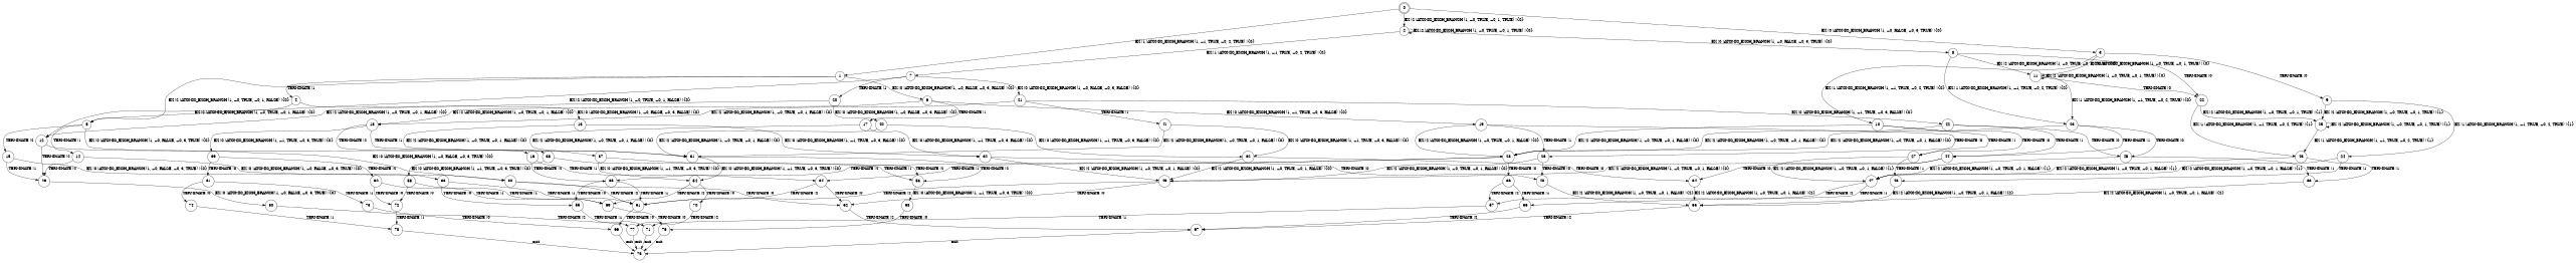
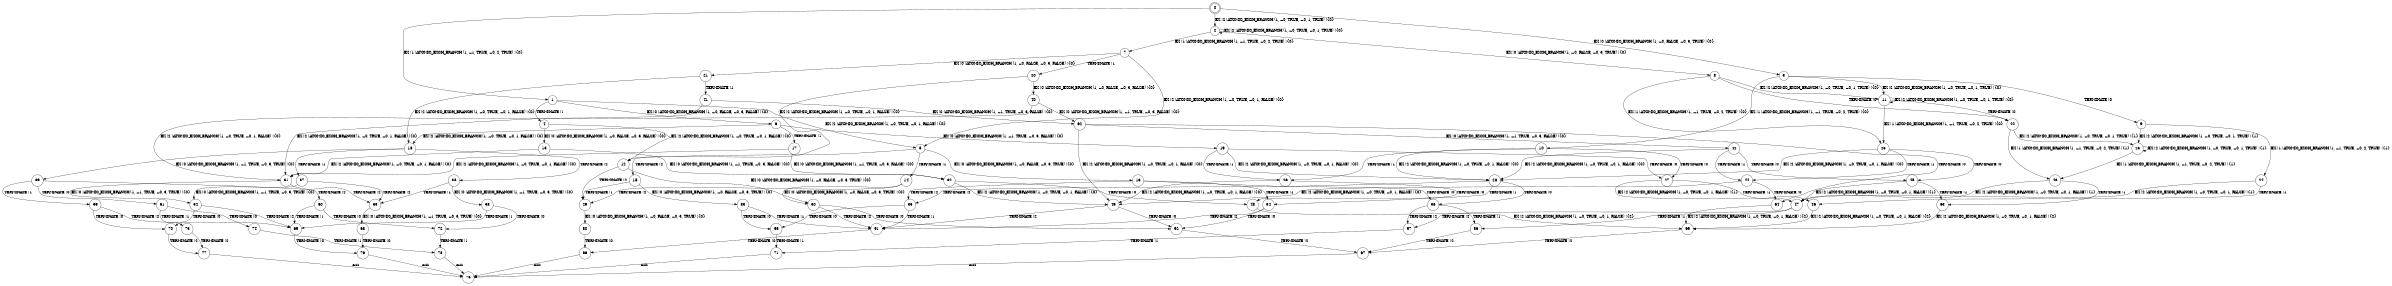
  digraph {
    node [shape=circle]
    0 [peripheries=2]
    1
    2
    3
    4
    5
    6
    7
    8
    9
    10
    11
    12
    13
    14
    15
    16
    17
    18
    19
    20
    21
    22
    23
    24
    25
    26
    27
    28
    29
    30
    31
    32
    33
    34
    35
    36
    37
    38
    39
    40
    41
    42
    43
    44
    45
    46
    47
    48
    49
    50
    51
    52
    53
    54
    55
    56
    57
    58
+   59
    60
    61
    62
    63
    64
    65
    66
    67
    68
    69
    70
    71
    72
    73
    74
    75
    76
    77
    78
    0 -> 1 [label="EX !1 !ATOMIC_EXCH_BRANCH (1, +1, TRUE, +0, 2, TRUE) !{0}"]
    0 -> 2 [label="EX !2 !ATOMIC_EXCH_BRANCH (1, +0, TRUE, +0, 1, TRUE) !{0}"]
    0 -> 3 [label="EX !0 !ATOMIC_EXCH_BRANCH (1, +0, FALSE, +0, 3, TRUE) !{0}"]
    1 -> 4 [label="TERMINATE !1"]
    1 -> 5 [label="EX !2 !ATOMIC_EXCH_BRANCH (1, +0, TRUE, +0, 1, FALSE) !{0}"]
    1 -> 6 [label="EX !0 !ATOMIC_EXCH_BRANCH (1, +0, FALSE, +0, 3, FALSE) !{0}"]
    2 -> 2 [label="EX !2 !ATOMIC_EXCH_BRANCH (1, +0, TRUE, +0, 1, TRUE) !{0}"]
    2 -> 7 [label="EX !1 !ATOMIC_EXCH_BRANCH (1, +1, TRUE, +0, 2, TRUE) !{0}"]
    2 -> 8 [label="EX !0 !ATOMIC_EXCH_BRANCH (1, +0, FALSE, +0, 3, TRUE) !{0}"]
    3 -> 9 [label="TERMINATE !0"]
    3 -> 10 [label="EX !1 !ATOMIC_EXCH_BRANCH (1, +1, TRUE, +0, 2, TRUE) !{0}"]
    3 -> 11 [label="EX !2 !ATOMIC_EXCH_BRANCH (1, +0, TRUE, +0, 1, TRUE) !{0}"]
    4 -> 12 [label="EX !2 !ATOMIC_EXCH_BRANCH (1, +0, TRUE, +0, 1, FALSE) !{0}"]
    4 -> 13 [label="EX !0 !ATOMIC_EXCH_BRANCH (1, +0, FALSE, +0, 3, FALSE) !{0}"]
    5 -> 14 [label="TERMINATE !1"]
    5 -> 15 [label="TERMINATE !2"]
    5 -> 16 [label="EX !0 !ATOMIC_EXCH_BRANCH (1, +0, FALSE, +0, 3, TRUE) !{0}"]
    6 -> 17 [label="TERMINATE !1"]
    6 -> 18 [label="EX !2 !ATOMIC_EXCH_BRANCH (1, +0, TRUE, +0, 1, FALSE) !{0}"]
    6 -> 19 [label="EX !0 !ATOMIC_EXCH_BRANCH (1, +1, TRUE, +0, 3, FALSE) !{0}"]
    7 -> 5 [label="EX !2 !ATOMIC_EXCH_BRANCH (1, +0, TRUE, +0, 1, FALSE) !{0}"]
    7 -> 20 [label="TERMINATE !1"]
    7 -> 21 [label="EX !0 !ATOMIC_EXCH_BRANCH (1, +0, FALSE, +0, 3, FALSE) !{0}"]
    8 -> 11 [label="EX !2 !ATOMIC_EXCH_BRANCH (1, +0, TRUE, +0, 1, TRUE) !{0}"]
    8 -> 22 [label="TERMINATE !0"]
    8 -> 23 [label="EX !1 !ATOMIC_EXCH_BRANCH (1, +1, TRUE, +0, 2, TRUE) !{0}"]
    9 -> 24 [label="EX !1 !ATOMIC_EXCH_BRANCH (1, +1, TRUE, +0, 2, TRUE) !{1}"]
    9 -> 25 [label="EX !2 !ATOMIC_EXCH_BRANCH (1, +0, TRUE, +0, 1, TRUE) !{1}"]
    10 -> 26 [label="TERMINATE !1"]
    10 -> 27 [label="TERMINATE !0"]
    10 -> 28 [label="EX !2 !ATOMIC_EXCH_BRANCH (1, +0, TRUE, +0, 1, FALSE) !{0}"]
    11 -> 11 [label="EX !2 !ATOMIC_EXCH_BRANCH (1, +0, TRUE, +0, 1, TRUE) !{0}"]
    11 -> 22 [label="TERMINATE !0"]
    11 -> 23 [label="EX !1 !ATOMIC_EXCH_BRANCH (1, +1, TRUE, +0, 2, TRUE) !{0}"]
    12 -> 29 [label="TERMINATE !2"]
    12 -> 30 [label="EX !0 !ATOMIC_EXCH_BRANCH (1, +0, FALSE, +0, 3, TRUE) !{0}"]
    13 -> 31 [label="EX !2 !ATOMIC_EXCH_BRANCH (1, +0, TRUE, +0, 1, FALSE) !{0}"]
    13 -> 32 [label="EX !0 !ATOMIC_EXCH_BRANCH (1, +1, TRUE, +0, 3, FALSE) !{0}"]
    14 -> 29 [label="TERMINATE !2"]
    14 -> 30 [label="EX !0 !ATOMIC_EXCH_BRANCH (1, +0, FALSE, +0, 3, TRUE) !{0}"]
    15 -> 29 [label="TERMINATE !1"]
    15 -> 33 [label="EX !0 !ATOMIC_EXCH_BRANCH (1, +0, FALSE, +0, 3, TRUE) !{0}"]
    16 -> 34 [label="TERMINATE !1"]
    16 -> 35 [label="TERMINATE !2"]
+   16 -> 36 [label="TERMINATE !0"]
    17 -> 31 [label="EX !2 !ATOMIC_EXCH_BRANCH (1, +0, TRUE, +0, 1, FALSE) !{0}"]
    17 -> 32 [label="EX !0 !ATOMIC_EXCH_BRANCH (1, +1, TRUE, +0, 3, FALSE) !{0}"]
    18 -> 37 [label="TERMINATE !1"]
    18 -> 38 [label="TERMINATE !2"]
    18 -> 39 [label="EX !0 !ATOMIC_EXCH_BRANCH (1, +1, TRUE, +0, 3, TRUE) !{0}"]
    19 -> 26 [label="TERMINATE !1"]
    19 -> 27 [label="TERMINATE !0"]
    19 -> 28 [label="EX !2 !ATOMIC_EXCH_BRANCH (1, +0, TRUE, +0, 1, FALSE) !{0}"]
    20 -> 12 [label="EX !2 !ATOMIC_EXCH_BRANCH (1, +0, TRUE, +0, 1, FALSE) !{0}"]
    20 -> 40 [label="EX !0 !ATOMIC_EXCH_BRANCH (1, +0, FALSE, +0, 3, FALSE) !{0}"]
    21 -> 18 [label="EX !2 !ATOMIC_EXCH_BRANCH (1, +0, TRUE, +0, 1, FALSE) !{0}"]
    21 -> 41 [label="TERMINATE !1"]
-   21 -> 42 [label="EX !0 !ATOMIC_EXCH_BRANCH (1, +1, TRUE, +0, 3, FALSE) !{0}"]
+   62 -> 42 [label="EX !0 !ATOMIC_EXCH_BRANCH (1, +1, TRUE, +0, 3, FALSE) !{0}"]
    22 -> 25 [label="EX !2 !ATOMIC_EXCH_BRANCH (1, +0, TRUE, +0, 1, TRUE) !{1}"]
    22 -> 43 [label="EX !1 !ATOMIC_EXCH_BRANCH (1, +1, TRUE, +0, 2, TRUE) !{1}"]
    23 -> 28 [label="EX !2 !ATOMIC_EXCH_BRANCH (1, +0, TRUE, +0, 1, FALSE) !{0}"]
    23 -> 44 [label="TERMINATE !1"]
    23 -> 45 [label="TERMINATE !0"]
    24 -> 46 [label="TERMINATE !1"]
    24 -> 47 [label="EX !2 !ATOMIC_EXCH_BRANCH (1, +0, TRUE, +0, 1, FALSE) !{1}"]
    25 -> 25 [label="EX !2 !ATOMIC_EXCH_BRANCH (1, +0, TRUE, +0, 1, TRUE) !{1}"]
    25 -> 43 [label="EX !1 !ATOMIC_EXCH_BRANCH (1, +1, TRUE, +0, 2, TRUE) !{1}"]
    26 -> 48 [label="TERMINATE !0"]
    26 -> 49 [label="EX !2 !ATOMIC_EXCH_BRANCH (1, +0, TRUE, +0, 1, FALSE) !{0}"]
    27 -> 46 [label="TERMINATE !1"]
    27 -> 47 [label="EX !2 !ATOMIC_EXCH_BRANCH (1, +0, TRUE, +0, 1, FALSE) !{1}"]
    28 -> 34 [label="TERMINATE !1"]
    28 -> 35 [label="TERMINATE !2"]
    28 -> 36 [label="TERMINATE !0"]
    29 -> 50 [label="EX !0 !ATOMIC_EXCH_BRANCH (1, +0, FALSE, +0, 3, TRUE) !{0}"]
    30 -> 51 [label="TERMINATE !2"]
    30 -> 52 [label="TERMINATE !0"]
    31 -> 53 [label="TERMINATE !2"]
    31 -> 54 [label="EX !0 !ATOMIC_EXCH_BRANCH (1, +1, TRUE, +0, 3, TRUE) !{0}"]
    32 -> 48 [label="TERMINATE !0"]
    32 -> 49 [label="EX !2 !ATOMIC_EXCH_BRANCH (1, +0, TRUE, +0, 1, FALSE) !{0}"]
    33 -> 51 [label="TERMINATE !1"]
    33 -> 55 [label="TERMINATE !0"]
    34 -> 51 [label="TERMINATE !2"]
    34 -> 52 [label="TERMINATE !0"]
    35 -> 51 [label="TERMINATE !1"]
    35 -> 55 [label="TERMINATE !0"]
    36 -> 56 [label="TERMINATE !1"]
    36 -> 57 [label="TERMINATE !2"]
    37 -> 53 [label="TERMINATE !2"]
    37 -> 54 [label="EX !0 !ATOMIC_EXCH_BRANCH (1, +1, TRUE, +0, 3, TRUE) !{0}"]
    38 -> 53 [label="TERMINATE !1"]
    38 -> 58 [label="EX !0 !ATOMIC_EXCH_BRANCH (1, +1, TRUE, +0, 3, TRUE) !{0}"]
+   39 -> 59 [label="TERMINATE !1"]
    39 -> 60 [label="TERMINATE !2"]
    39 -> 61 [label="TERMINATE !0"]
    40 -> 31 [label="EX !2 !ATOMIC_EXCH_BRANCH (1, +0, TRUE, +0, 1, FALSE) !{0}"]
    40 -> 62 [label="EX !0 !ATOMIC_EXCH_BRANCH (1, +1, TRUE, +0, 3, FALSE) !{0}"]
    41 -> 31 [label="EX !2 !ATOMIC_EXCH_BRANCH (1, +0, TRUE, +0, 1, FALSE) !{0}"]
    41 -> 62 [label="EX !0 !ATOMIC_EXCH_BRANCH (1, +1, TRUE, +0, 3, FALSE) !{0}"]
    42 -> 28 [label="EX !2 !ATOMIC_EXCH_BRANCH (1, +0, TRUE, +0, 1, FALSE) !{0}"]
    42 -> 44 [label="TERMINATE !1"]
    42 -> 45 [label="TERMINATE !0"]
    43 -> 47 [label="EX !2 !ATOMIC_EXCH_BRANCH (1, +0, TRUE, +0, 1, FALSE) !{1}"]
    43 -> 63 [label="TERMINATE !1"]
    44 -> 49 [label="EX !2 !ATOMIC_EXCH_BRANCH (1, +0, TRUE, +0, 1, FALSE) !{0}"]
    44 -> 64 [label="TERMINATE !0"]
    45 -> 47 [label="EX !2 !ATOMIC_EXCH_BRANCH (1, +0, TRUE, +0, 1, FALSE) !{1}"]
    45 -> 63 [label="TERMINATE !1"]
    46 -> 65 [label="EX !2 !ATOMIC_EXCH_BRANCH (1, +0, TRUE, +0, 1, FALSE) !{2}"]
    47 -> 56 [label="TERMINATE !1"]
    47 -> 57 [label="TERMINATE !2"]
    48 -> 65 [label="EX !2 !ATOMIC_EXCH_BRANCH (1, +0, TRUE, +0, 1, FALSE) !{2}"]
    49 -> 51 [label="TERMINATE !2"]
    49 -> 52 [label="TERMINATE !0"]
    50 -> 66 [label="TERMINATE !0"]
    51 -> 66 [label="TERMINATE !0"]
    52 -> 67 [label="TERMINATE !2"]
    53 -> 68 [label="EX !0 !ATOMIC_EXCH_BRANCH (1, +1, TRUE, +0, 3, TRUE) !{0}"]
    54 -> 69 [label="TERMINATE !2"]
    54 -> 70 [label="TERMINATE !0"]
    55 -> 71 [label="TERMINATE !1"]
    56 -> 67 [label="TERMINATE !2"]
    57 -> 71 [label="TERMINATE !1"]
    58 -> 69 [label="TERMINATE !1"]
    58 -> 72 [label="TERMINATE !0"]
+   59 -> 69 [label="TERMINATE !2"]
+   59 -> 70 [label="TERMINATE !0"]
    60 -> 69 [label="TERMINATE !1"]
    60 -> 72 [label="TERMINATE !0"]
    61 -> 73 [label="TERMINATE !1"]
    61 -> 74 [label="TERMINATE !0"]
    62 -> 49 [label="EX !2 !ATOMIC_EXCH_BRANCH (1, +0, TRUE, +0, 1, FALSE) !{0}"]
    62 -> 64 [label="TERMINATE !0"]
    63 -> 65 [label="EX !2 !ATOMIC_EXCH_BRANCH (1, +0, TRUE, +0, 1, FALSE) !{2}"]
    64 -> 65 [label="EX !2 !ATOMIC_EXCH_BRANCH (1, +0, TRUE, +0, 1, FALSE) !{2}"]
    65 -> 67 [label="TERMINATE !2"]
    66 -> 75 [label=exit]
    67 -> 75 [label=exit]
    68 -> 76 [label="TERMINATE !0"]
    69 -> 76 [label="TERMINATE !0"]
    70 -> 77 [label="TERMINATE !2"]
    71 -> 75 [label=exit]
    72 -> 78 [label="TERMINATE !1"]
    73 -> 77 [label="TERMINATE !2"]
    74 -> 78 [label="TERMINATE !1"]
    76 -> 75 [label=exit]
    77 -> 75 [label=exit]
    78 -> 75 [label=exit]
  }
